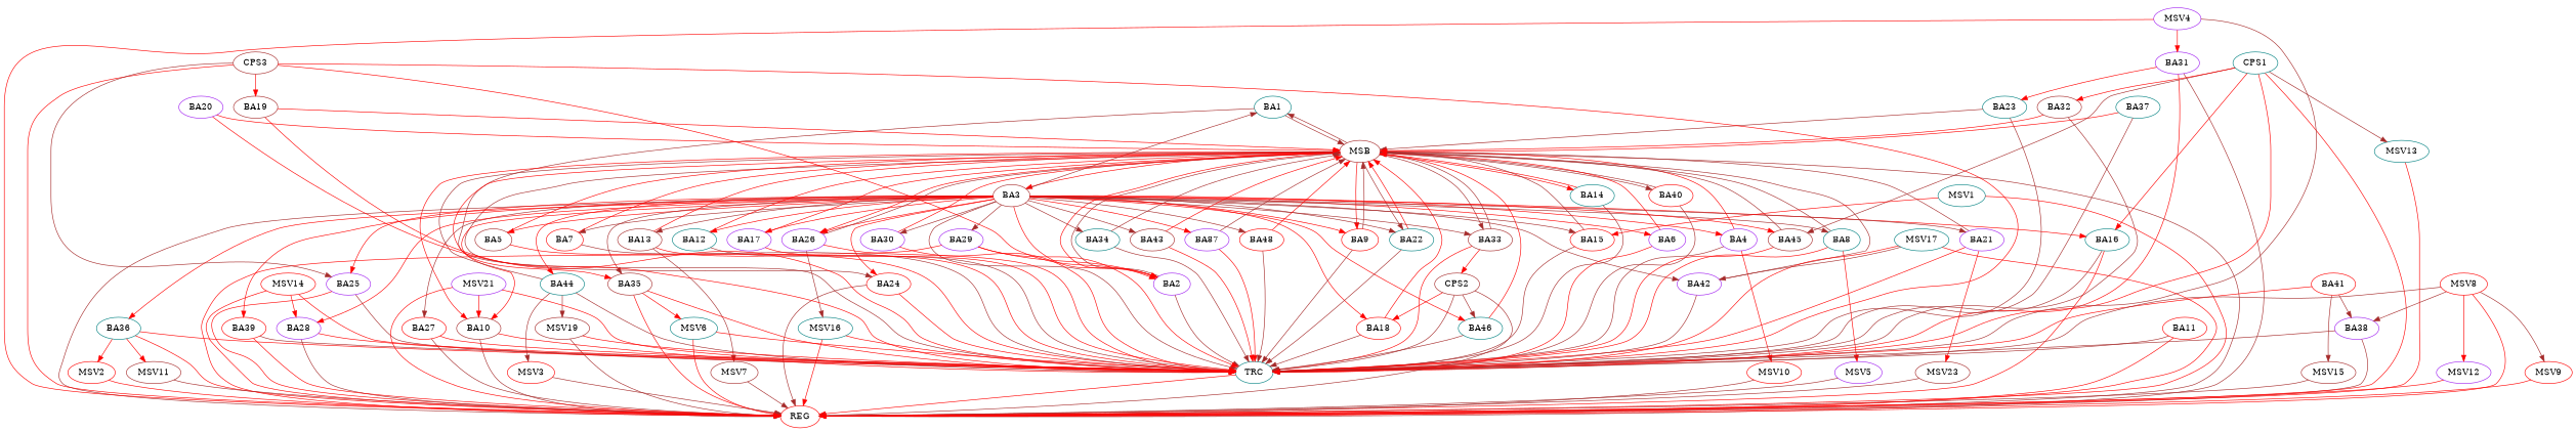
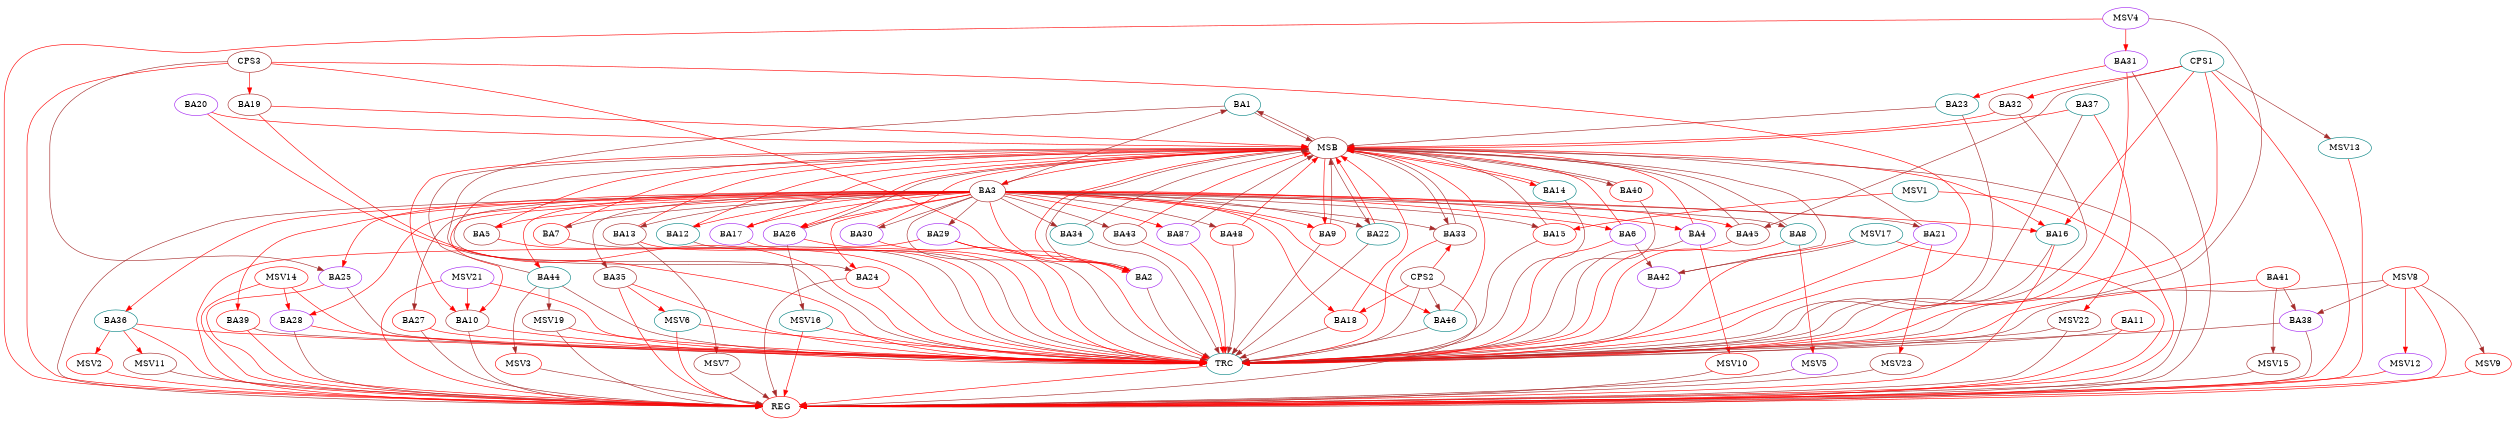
  strict digraph {
    node [color=teal]
    edge [color=red]
    n1 [label=BA1]
    n2 [color=brown label=MSB]
    n3 [label=TRC]
    n4 [color=purple label=BA2]
    n5 [color=brown label=BA3]
    n6 [color=red label=BA9]
    n7 [color=brown label=BA10]
    n8 [label=BA16]
    n9 [label=BA22]
    n10 [color=red label=BA24]
    n11 [color=purple label=BA26]
    n12 [color=brown label=BA33]
    n13 [color=red label=REG]
    n14 [label=BA14]
    n15 [color=red label=BA40]
    n16 [color=purple label=BA4]
    n17 [color=brown label=BA5]
    n18 [color=purple label=BA6]
    n19 [color=red label=BA7]
    n20 [label=BA8]
    n21 [label=BA12]
    n22 [color=brown label=BA13]
    n23 [color=red label=BA15]
    n24 [color=purple label=BA17]
    n25 [color=red label=BA18]
    n26 [color=purple label=BA21]
    n27 [color=purple label=BA25]
    n28 [color=red label=BA27]
    n29 [color=purple label=BA28]
    n30 [color=purple label=BA29]
    n31 [color=purple label=BA30]
    n32 [label=BA34]
    n33 [color=brown label=BA35]
    n34 [label=BA36]
    n35 [color=red label=BA39]
    n36 [color=purple label=BA42]
    n37 [color=brown label=BA43]
    n38 [label=BA44]
    n39 [color=brown label=BA45]
    n40 [label=BA46]
    n41 [color=purple label=BA87]
    n42 [color=red label=BA48]
    n43 [color=red label=MSV10]
    n44 [color=purple label=MSV5]
    n45 [color=brown label=MSV7]
    n46 [color=brown label=MSV23]
    n47 [label=MSV16]
    n48 [label=MSV6]
    n49 [color=red label=MSV2]
    n50 [color=brown label=MSV11]
    n51 [color=red label=MSV3]
    n52 [color=brown label=MSV19]
    n53 [color=red label=BA11]
    n54 [color=brown label=BA19]
    n55 [color=purple label=BA20]
    n56 [label=BA23]
    n57 [color=purple label=BA31]
    n58 [color=brown label=BA32]
    n59 [label=BA37]
+   n60 [color=brown label=MSV22]
    n61 [color=purple label=BA38]
    n62 [color=red label=BA41]
    n63 [color=brown label=MSV15]
    n64 [label=CPS1]
    n65 [label=MSV13]
    n66 [color=brown label=CPS2]
    n67 [color=brown label=CPS3]
    n68 [label=MSV1]
    n69 [color=purple label=MSV4]
    n70 [color=red label=MSV8]
    n71 [color=red label=MSV9]
    n72 [color=purple label=MSV12]
    n73 [color=red label=MSV14]
    n74 [label=MSV17]
    n75 [color=purple label=MSV21]
    n1 -> n2 [color=brown]
    n1 -> n3 [color=brown]
    n2 -> n1 [color=brown]
    n2 -> n4
    n2 -> n5
    n2 -> n6
    n2 -> n7
-   n2 -> n33
+   n2 -> n8
    n2 -> n9 [color=brown]
    n2 -> n10 [color=brown]
    n2 -> n11
    n2 -> n12 [color=brown]
    n2 -> n13 [color=brown]
    n2 -> n14
    n2 -> n15 [color=brown]
    n3 -> n13
    n4 -> n2 [color=brown]
    n4 -> n3 [color=brown]
    n5 -> n1 [color=brown]
    n5 -> n3 [color=brown]
    n5 -> n4
    n5 -> n6
    n5 -> n7
    n5 -> n8
    n5 -> n9 [color=brown]
    n5 -> n10
    n5 -> n11
    n5 -> n12 [color=brown]
    n5 -> n13 [color=brown]
    n5 -> n16
    n5 -> n17
    n5 -> n18
    n5 -> n19 [color=brown]
    n5 -> n20 [color=brown]
    n5 -> n21
    n5 -> n22 [color=brown]
    n5 -> n23 [color=brown]
    n5 -> n24
    n5 -> n25
    n5 -> n26 [color=brown]
    n5 -> n27
    n5 -> n28 [color=brown]
    n5 -> n29
    n5 -> n30 [color=brown]
    n5 -> n31 [color=brown]
    n5 -> n32 [color=brown]
    n5 -> n33 [color=brown]
    n5 -> n34
    n5 -> n35
-   n5 -> n36 [color=brown]
+   n18 -> n36 [color=brown]
    n5 -> n37 [color=brown]
    n5 -> n38
    n5 -> n39
    n5 -> n40
    n5 -> n41
    n5 -> n42 [color=brown]
    n6 -> n2 [color=brown]
    n6 -> n3 [color=brown]
    n7 -> n3
    n7 -> n13 [color=brown]
    n8 -> n3 [color=brown]
    n8 -> n13
    n9 -> n2
    n9 -> n3 [color=brown]
    n10 -> n3
    n10 -> n13 [color=brown]
    n11 -> n2 [color=brown]
    n11 -> n3
    n11 -> n47 [color=brown]
    n12 -> n2 [color=brown]
    n12 -> n3
    n14 -> n2
    n14 -> n3 [color=brown]
    n15 -> n2 [color=brown]
    n15 -> n3 [color=brown]
    n16 -> n2
    n16 -> n3 [color=brown]
    n16 -> n43
    n17 -> n2
    n17 -> n3
    n18 -> n2
    n18 -> n3
    n19 -> n2
    n19 -> n3 [color=brown]
    n20 -> n2 [color=brown]
    n20 -> n3
    n20 -> n44
    n21 -> n2
    n21 -> n3 [color=brown]
    n22 -> n2
    n22 -> n3
    n22 -> n45 [color=brown]
    n23 -> n2 [color=brown]
    n23 -> n3 [color=brown]
    n24 -> n2
    n24 -> n3
    n25 -> n2
    n25 -> n3 [color=brown]
    n26 -> n2 [color=brown]
    n26 -> n3
    n26 -> n46
    n27 -> n3 [color=brown]
    n27 -> n13
    n28 -> n3
    n28 -> n13 [color=brown]
    n29 -> n3
    n29 -> n13 [color=brown]
    n30 -> n3
    n30 -> n4
    n30 -> n13
    n31 -> n2
    n31 -> n3
    n32 -> n2 [color=brown]
    n32 -> n3 [color=brown]
    n33 -> n3
    n33 -> n13
    n33 -> n48
    n34 -> n3
    n34 -> n13
    n34 -> n49
    n34 -> n50
    n35 -> n3 [color=brown]
    n35 -> n13
    n36 -> n2 [color=brown]
    n36 -> n3 [color=brown]
    n37 -> n2
    n37 -> n3
    n38 -> n2 [color=brown]
    n38 -> n3 [color=brown]
    n38 -> n51 [color=brown]
    n38 -> n52 [color=brown]
    n39 -> n2 [color=brown]
    n39 -> n3
    n40 -> n2
    n40 -> n3 [color=brown]
    n41 -> n2 [color=brown]
    n41 -> n3
    n42 -> n2
    n42 -> n3 [color=brown]
    n43 -> n13 [color=brown]
    n44 -> n13 [color=brown]
    n45 -> n13 [color=brown]
    n46 -> n13 [color=brown]
    n47 -> n3
    n47 -> n13
    n48 -> n3
    n48 -> n13
    n49 -> n13
    n50 -> n13 [color=brown]
    n51 -> n13 [color=brown]
    n52 -> n3
    n52 -> n13 [color=brown]
    n53 -> n3 [color=brown]
    n53 -> n13
    n54 -> n2
    n54 -> n3
    n55 -> n2
    n55 -> n3
    n56 -> n2 [color=brown]
    n56 -> n3 [color=brown]
    n57 -> n3
    n57 -> n13 [color=brown]
    n57 -> n56
    n58 -> n2
    n58 -> n3 [color=brown]
    n59 -> n2
    n59 -> n3 [color=brown]
+   n59 -> n60
+   n60 -> n3 [color=brown]
+   n60 -> n13 [color=brown]
    n61 -> n3 [color=brown]
    n61 -> n13 [color=brown]
    n62 -> n3
    n62 -> n61 [color=brown]
    n62 -> n63 [color=brown]
    n63 -> n13 [color=brown]
    n64 -> n3
    n64 -> n8
    n64 -> n13
    n64 -> n39 [color=brown]
    n64 -> n58
    n64 -> n65 [color=brown]
    n65 -> n13
    n66 -> n3 [color=brown]
-   n12 -> n66
+   n66 -> n12
    n66 -> n13 [color=brown]
    n66 -> n25
    n66 -> n40 [color=brown]
    n67 -> n3
    n67 -> n4
    n67 -> n13
    n67 -> n27 [color=brown]
    n67 -> n54
    n68 -> n13
    n68 -> n23
    n69 -> n3 [color=brown]
    n69 -> n13
    n69 -> n57
    n70 -> n3 [color=brown]
    n70 -> n13
    n70 -> n61 [color=brown]
    n70 -> n71 [color=brown]
    n70 -> n72
    n71 -> n13
    n72 -> n13
    n73 -> n3
    n73 -> n13
    n73 -> n29
    n74 -> n3
    n74 -> n13
    n74 -> n36 [color=brown]
    n75 -> n3
    n75 -> n7
    n75 -> n13
  }
